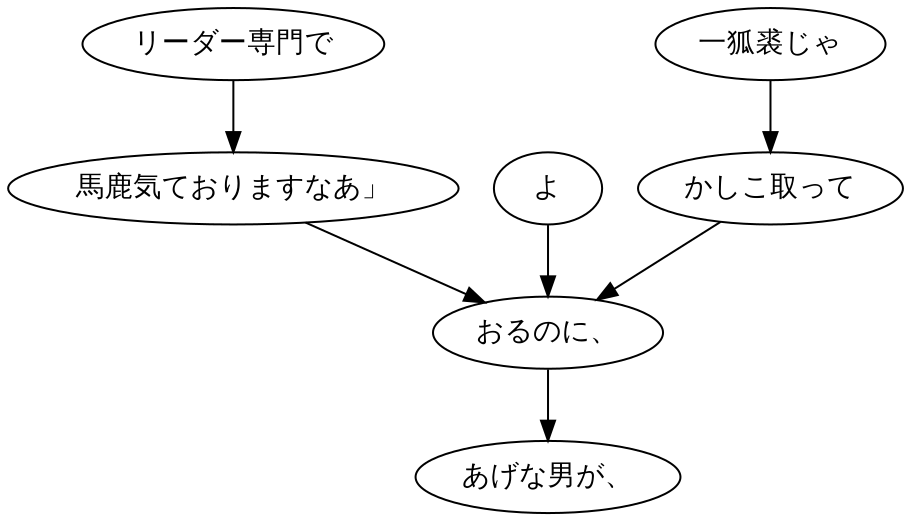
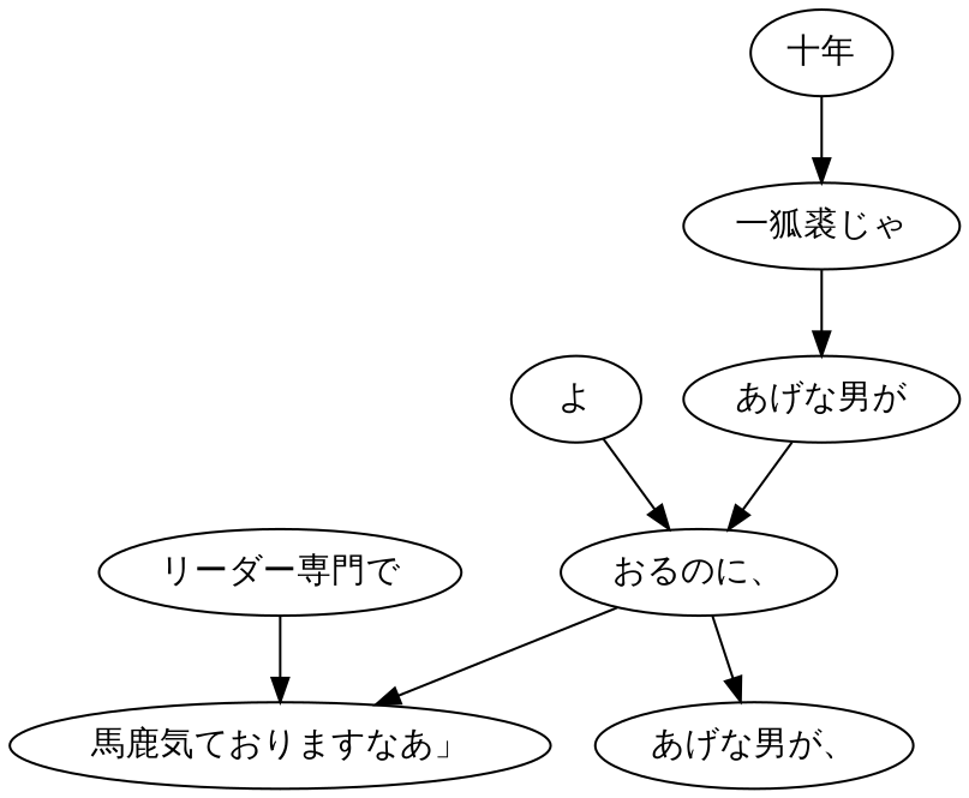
  digraph {
    n1 [label="あげな男が、"]
    n2 [label="おるのに、"]
    n3 [label="馬鹿気ておりますなあ」"]
    n4 [label="よ"]
-   n5 [label="かしこ取って"]
+   n5 [label="あげな男が"]
    n6 [label="リーダー専門で"]
+   n7 [label="十年"]
    n8 [label="一狐裘じゃ"]
    n2 -> n1
-   n3 -> n2
+   n2 -> n3
    n4 -> n2
    n5 -> n2
    n6 -> n3
+   n7 -> n8
    n8 -> n5
  }
